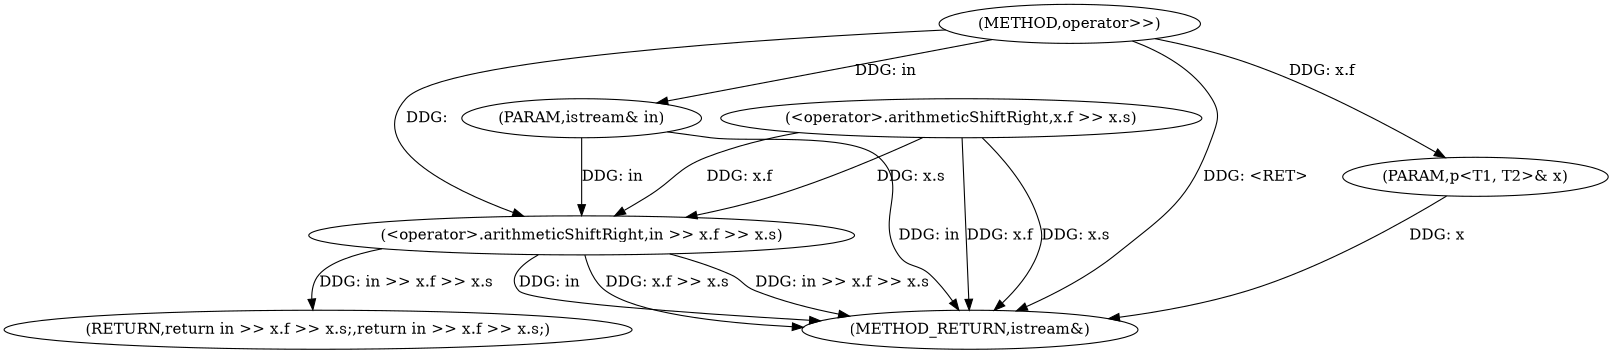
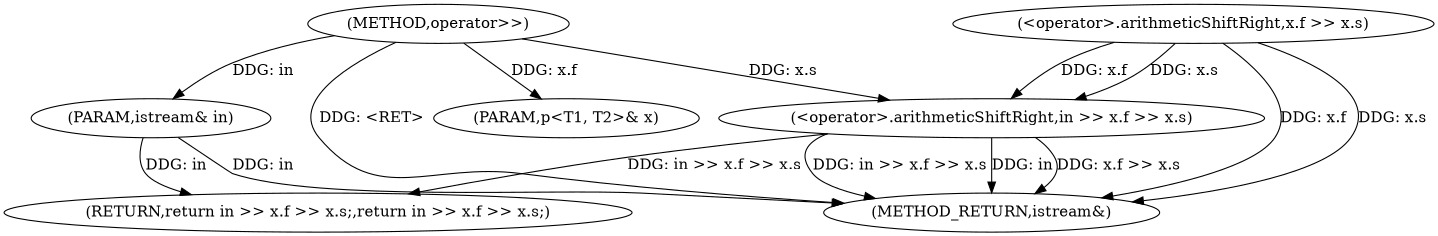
  digraph {
    n1 [label="(METHOD,operator>>)"]
    n2 [label="(PARAM,istream& in)"]
    n3 [label="(PARAM,p<T1, T2>& x)"]
    n4 [label="(<operator>.arithmeticShiftRight,in >> x.f >> x.s)"]
    n5 [label="(METHOD_RETURN,istream&)"]
    n6 [label="(RETURN,return in >> x.f >> x.s;,return in >> x.f >> x.s;)"]
    n7 [label="(<operator>.arithmeticShiftRight,x.f >> x.s)"]
    n1 -> n2 [label="DDG: in"]
    n1 -> n3 [label="DDG: x.f"]
-   n1 -> n4 [label="DDG: "]
+   n1 -> n4 [label="DDG: x.s"]
    n1 -> n5 [label="DDG: <RET>"]
-   n2 -> n4 [label="DDG: in"]
+   n2 -> n6 [label="DDG: in"]
    n2 -> n5 [label="DDG: in"]
-   n3 -> n5 [label="DDG: x"]
    n4 -> n5 [label="DDG: in"]
    n4 -> n5 [label="DDG: x.f >> x.s"]
    n4 -> n5 [label="DDG: in >> x.f >> x.s"]
    n4 -> n6 [label="DDG: in >> x.f >> x.s"]
    n7 -> n4 [label="DDG: x.f"]
    n7 -> n4 [label="DDG: x.s"]
    n7 -> n5 [label="DDG: x.f"]
    n7 -> n5 [label="DDG: x.s"]
  }
